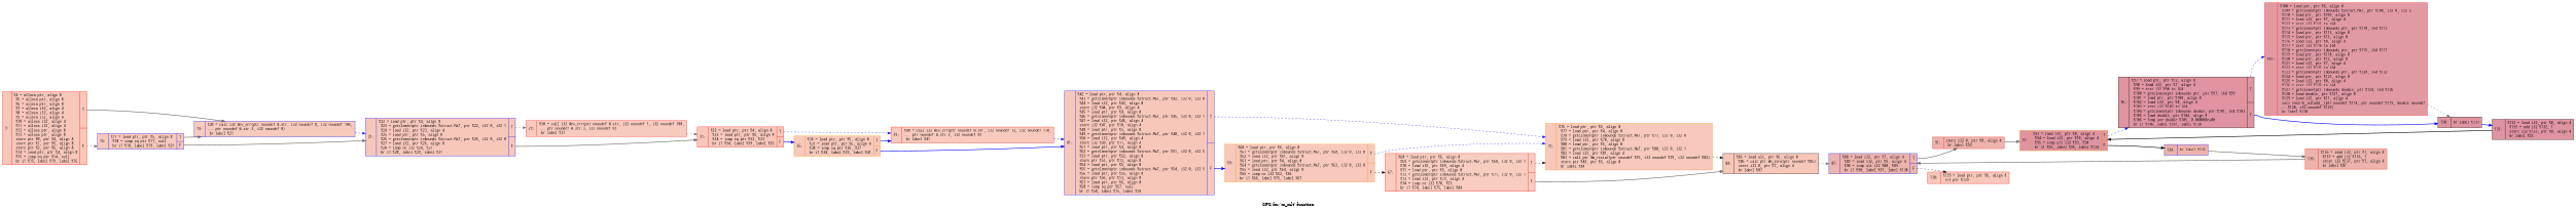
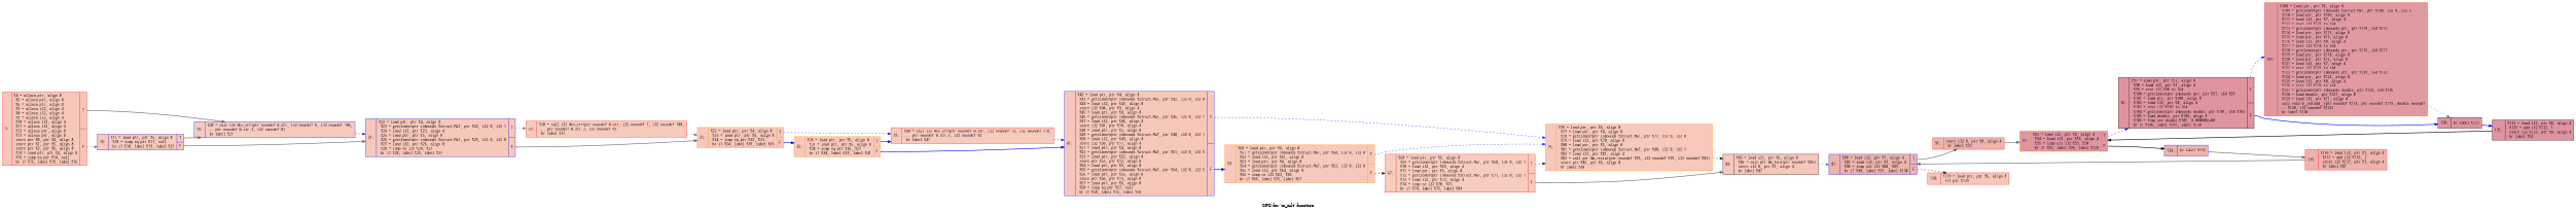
  digraph {
    label="CFG for 'm_mlt' function"
    rankdir=LR
    node [color=red fillcolor="#ec7f6370" fontname=Courier shape=record style=filled]
    edge [color=gray40 style=bold]
    n1 [label="{3:\l|  %4 = alloca ptr, align 8\l  %5 = alloca ptr, align 8\l  %6 = alloca ptr, align 8\l  %7 = alloca i32, align 4\l  %8 = alloca i32, align 4\l  %9 = alloca i32, align 4\l  %10 = alloca i32, align 4\l  %11 = alloca i32, align 4\l  %12 = alloca ptr, align 8\l  %13 = alloca ptr, align 8\l  store ptr %0, ptr %4, align 8\l  store ptr %1, ptr %5, align 8\l  store ptr %2, ptr %6, align 8\l  %14 = load ptr, ptr %4, align 8\l  %15 = icmp eq ptr %14, null\l  br i1 %15, label %19, label %16\l|{<s0>T|<s1>F}}"]
    n2 [color=blue fillcolor="#ef886b70" label="{19:\l|  %20 = call i32 @ev_err(ptr noundef @.str, i32 noundef 8, i32 noundef 106,\l... ptr noundef @.str.3, i32 noundef 0)\l  br label %21\l}"]
    n3 [color=blue fillcolor="#ed836670" label="{16:\l|  %17 = load ptr, ptr %5, align 8\l  %18 = icmp eq ptr %17, null\l  br i1 %18, label %19, label %21\l|{<s0>T|<s1>F}}"]
    n4 [color=blue label="{21:\l|  %22 = load ptr, ptr %4, align 8\l  %23 = getelementptr inbounds %struct.MAT, ptr %22, i32 0, i32 1\l  %24 = load i32, ptr %23, align 4\l  %25 = load ptr, ptr %5, align 8\l  %26 = getelementptr inbounds %struct.MAT, ptr %25, i32 0, i32 0\l  %27 = load i32, ptr %26, align 8\l  %28 = icmp ne i32 %24, %27\l  br i1 %28, label %29, label %31\l|{<s0>T|<s1>F}}"]
    n5 [fillcolor="#ef886b70" label="{29:\l|  %30 = call i32 @ev_err(ptr noundef @.str, i32 noundef 1, i32 noundef 108,\l... ptr noundef @.str.3, i32 noundef 0)\l  br label %31\l}"]
-   n6 [label="{31:\l|  %32 = load ptr, ptr %4, align 8\l  %33 = load ptr, ptr %6, align 8\l  %34 = icmp eq ptr %32, %33\l  br i1 %34, label %39, label %35\l|{<s0>T|<s1>F}}"]
+   n6 [color=darkorange label="{31:\l|  %32 = load ptr, ptr %4, align 8\l  %33 = load ptr, ptr %6, align 8\l  %34 = icmp eq ptr %32, %33\l  br i1 %34, label %39, label %35\l|{<s0>T|<s1>F}}"]
    n7 [fillcolor="#ef886b70" label="{39:\l|  %40 = call i32 @ev_err(ptr noundef @.str, i32 noundef 12, i32 noundef 110,\l... ptr noundef @.str.3, i32 noundef 0)\l  br label %41\l}"]
    n8 [color=darkorange fillcolor="#ed836670" label="{35:\l|  %36 = load ptr, ptr %5, align 8\l  %37 = load ptr, ptr %6, align 8\l  %38 = icmp eq ptr %36, %37\l  br i1 %38, label %39, label %41\l|{<s0>T|<s1>F}}"]
    n9 [color=blue label="{41:\l|  %42 = load ptr, ptr %4, align 8\l  %43 = getelementptr inbounds %struct.MAT, ptr %42, i32 0, i32 0\l  %44 = load i32, ptr %43, align 8\l  store i32 %44, ptr %9, align 4\l  %45 = load ptr, ptr %4, align 8\l  %46 = getelementptr inbounds %struct.MAT, ptr %45, i32 0, i32 1\l  %47 = load i32, ptr %46, align 4\l  store i32 %47, ptr %10, align 4\l  %48 = load ptr, ptr %5, align 8\l  %49 = getelementptr inbounds %struct.MAT, ptr %48, i32 0, i32 1\l  %50 = load i32, ptr %49, align 4\l  store i32 %50, ptr %11, align 4\l  %51 = load ptr, ptr %4, align 8\l  %52 = getelementptr inbounds %struct.MAT, ptr %51, i32 0, i32 5\l  %33 = load ptr, ptr %52, align 8\l  store ptr %53, ptr %12, align 8\l  %54 = load ptr, ptr %5, align 8\l  %55 = getelementptr inbounds %struct.MAT, ptr %54, i32 0, i32 5\l  %56 = load ptr, ptr %55, align 8\l  store ptr %56, ptr %13, align 8\l  %57 = load ptr, ptr %6, align 8\l  %58 = icmp eq ptr %57, null\l  br i1 %58, label %75, label %59\l|{<s0>T|<s1>F}}"]
    n10 [color=darkorange fillcolor="#ed836670" label="{75:\l|  %76 = load ptr, ptr %6, align 8\l  %77 = load ptr, ptr %4, align 8\l  %78 = getelementptr inbounds %struct.MAT, ptr %77, i32 0, i32 0\l  %79 = load i32, ptr %78, align 8\l  %80 = load ptr, ptr %5, align 8\l  %81 = getelementptr inbounds %struct.MAT, ptr %80, i32 0, i32 1\l  %82 = load i32, ptr %81, align 4\l  %83 = call ptr @m_resize(ptr noundef %76, i32 noundef %79, i32 noundef %82)\l  store ptr %83, ptr %6, align 8\l  br label %84\l}"]
    n11 [color=darkorange fillcolor="#ed836670" label="{59:\l|  %60 = load ptr, ptr %6, align 8\l  %61 = getelementptr inbounds %struct.MAT, ptr %60, i32 0, i32 0\l  %62 = load i32, ptr %61, align 8\l  %63 = load ptr, ptr %4, align 8\l  %64 = getelementptr inbounds %struct.MAT, ptr %63, i32 0, i32 0\l  %65 = load i32, ptr %64, align 8\l  %66 = icmp ne i32 %62, %65\l  br i1 %66, label %75, label %67\l|{<s0>T|<s1>F}}"]
    n12 [color=black label="{84:\l|  %85 = load ult, ptr %6, align 8\l  %86 = call ptr @m_zero(ptr noundef %85)\l  store i32 0, ptr %7, align 4\l  br label %87\l}"]
    n13 [fillcolor="#f08b6e70" label="{67:\l|  %68 = load ptr, ptr %6, align 8\l  %69 = getelementptr inbounds %struct.MAT, ptr %68, i32 0, i32 1\l  %70 = load i32, ptr %69, align 4\l  %71 = load ptr, ptr %5, align 8\l  %72 = getelementptr inbounds %struct.MAT, ptr %71, i32 0, i32 1\l  %73 = load i32, ptr %72, align 4\l  %74 = icmp ne i32 %70, %73\l  br i1 %74, label %75, label %84\l|{<s0>T|<s1>F}}"]
    n14 [color=blue fillcolor="#d6524470" label="{87:\l|  %88 = load i32, ptr %7, align 4\l  %89 = load i32, ptr %9, align 4\l  %90 = icmp ult i32 %88, %89\l  br i1 %90, label %91, label %138\l|{<s0>T|<s1>F}}"]
    n15 [fillcolor="#d6524470" label="{91:\l|  store i32 0, ptr %8, align 4\l  br label %92\l}"]
    n16 [label="{138:\l|  %139 = load ptr, ptr %6, align 8\l  ret ptr %139\l}"]
    n17 [color=darkorange fillcolor="#b70d2870" label="{92:\l|  %93 = load i32, ptr %8, align 4\l  %94 = load i32, ptr %10, align 4\l  %95 = icmp ult i32 %93, %94\l  br i1 %95, label %96, label %134\l|{<s0>T|<s1>F}}"]
    n18 [color=black fillcolor="#b70d2870" label="{96:\l|  %97 = load ptr, ptr %12, align 8\l  %98 = load i32, ptr %7, align 4\l  %99 = zext i32 %98 to i64\l  %100 = getelementptr inbounds ptr, ptr %97, i64 %99\l  %101 = load ptr, ptr %100, align 8\l  %102 = load i32, ptr %8, align 4\l  %103 = zext i32 %102 to i64\l  %104 = getelementptr inbounds double, ptr %101, i64 %103\l  %105 = load double, ptr %104, align 8\l  %106 = fcmp une double %105, 0.000000e+00\l  br i1 %106, label %107, label %130\l|{<s0>T|<s1>F}}"]
    n19 [color=blue fillcolor="#d6524470" label="{134:\l|  br label %135\l}"]
    n20 [fillcolor="#bb1b2c70" label="{107:\l|  %108 = load ptr, ptr %6, align 8\l  %109 = getelementptr inbounds %struct.MAT, ptr %108, i32 0, i32 5\l  %110 = load ptr, ptr %109, align 8\l  %111 = load i32, ptr %7, align 4\l  %112 = zext i32 %111 to i64\l  %113 = getelementptr inbounds ptr, ptr %110, i64 %112\l  %114 = load ptr, ptr %113, align 8\l  %115 = load ptr, ptr %13, align 8\l  %116 = load i32, ptr %8, align 4\l  %117 = zext i32 %116 to i64\l  %118 = getelementptr inbounds ptr, ptr %115, i64 %117\l  %119 = load ptr, ptr %118, align 8\l  %120 = load ptr, ptr %12, align 8\l  %121 = load i32, ptr %7, align 4\l  %122 = zext i32 %121 to i64\l  %123 = getelementptr inbounds ptr, ptr %120, i64 %122\l  %124 = load ptr, ptr %123, align 8\l  %125 = load i32, ptr %8, align 4\l  %126 = zext i32 %125 to i64\l  %127 = getelementptr inbounds double, ptr %124, i64 %126\l  %128 = load double, ptr %127, align 8\l  %129 = load i32, ptr %11, align 4\l  call void @__mltadd__(ptr noundef %114, ptr noundef %119, double noundef\l... %128, i32 noundef %129)\l  br label %130\l}"]
    n21 [color=black fillcolor="#b70d2870" label="{130:\l|  br label %131\l}"]
    n22 [fillcolor="#d6524470" label="{135:\l|  %136 = load i32, ptr %7, align 4\l  %137 = add i32 %136, 1\l  store i32 %137, ptr %7, align 4\l  br label %87\l}"]
    n23 [color=black fillcolor="#b70d2870" label="{131:\l|  %132 = load i32, ptr %8, align 4\l  %133 = add i32 %132, 1\l  store i32 %133, ptr %8, align 4\l  br label %92\l}"]
    n1 -> n2 [tailport=s0]
    n1 -> n3 [style=dashed tailport=s1]
    n2 -> n4 [color=blue style=dashed]
    n3 -> n2 [tailport=s0]
    n3 -> n4 [tailport=s1]
    n4 -> n5 [style=dashed tailport=s0]
    n4 -> n6 [tailport=s1]
    n5 -> n6 [style=dashed]
    n6 -> n7 [color=blue style=dashed tailport=s0]
    n6 -> n8 [color=blue tailport=s1]
    n7 -> n9 [color=blue style=dashed]
    n8 -> n7 [color=blue tailport=s0]
    n8 -> n9 [color=blue tailport=s1]
    n9 -> n10 [color=blue style=dashed tailport=s0]
    n9 -> n11 [color=blue tailport=s1]
    n10 -> n12 [color=black style=dashed]
    n11 -> n10 [color=blue style=dashed tailport=s0]
    n11 -> n13 [color=black style=dashed tailport=s1]
    n12 -> n14 [style=dashed]
    n13 -> n10 [color=black style=dashed tailport=s0]
    n13 -> n12 [tailport=s1]
    n14 -> n15 [tailport=s0]
    n14 -> n16 [color=black style=dashed tailport=s1]
    n15 -> n17
    n17 -> n18 [color=blue style=dashed tailport=s0]
    n17 -> n19 [color=black tailport=s1]
    n18 -> n20 [color=blue style=dashed tailport=s0]
    n18 -> n21 [color=blue tailport=s1]
    n19 -> n22
    n20 -> n21 [style=dashed]
    n21 -> n23 [color=blue]
    n22 -> n14
    n23 -> n17 [color=black]
  }
